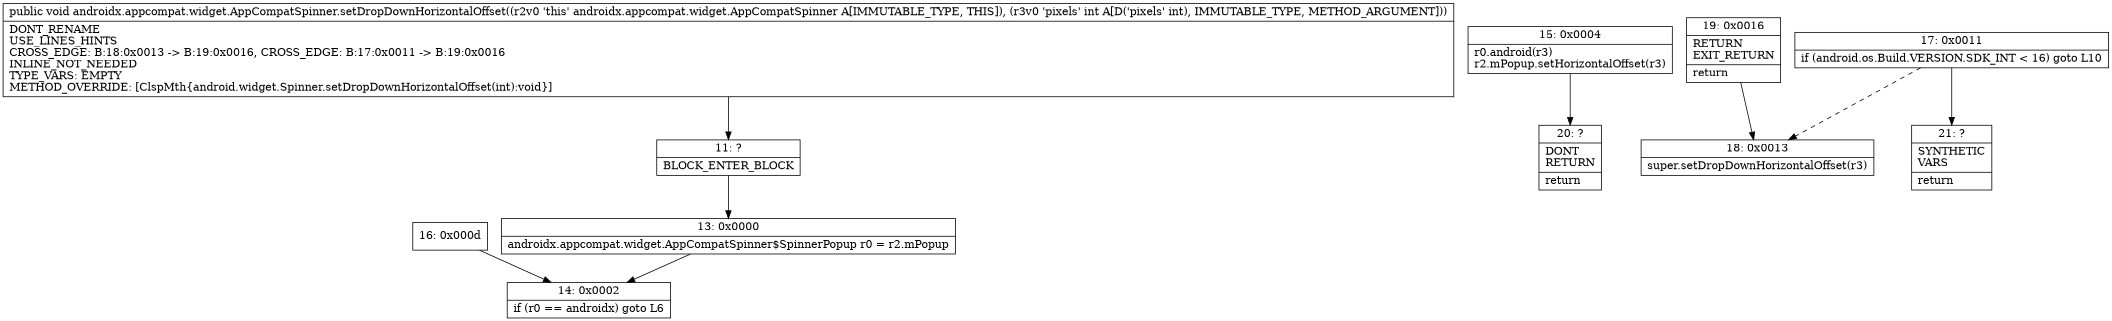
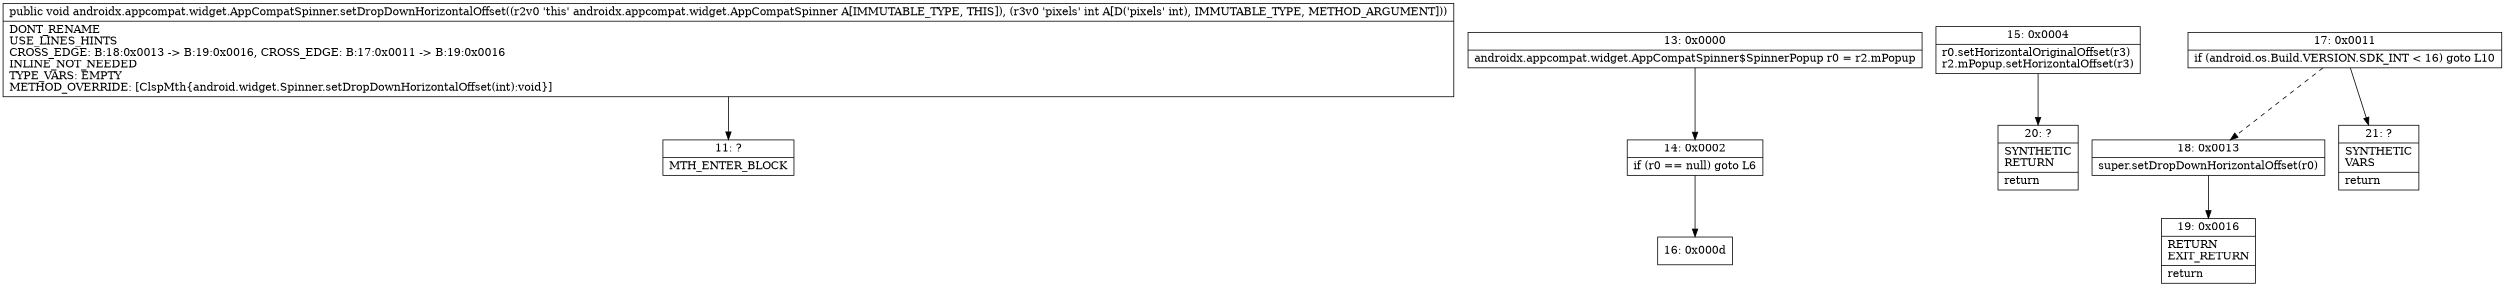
  digraph {
    node [shape=record]
-   n1 [label="{11\:\ ?|BLOCK_ENTER_BLOCK\l}"]
+   n1 [label="{11\:\ ?|MTH_ENTER_BLOCK\l}"]
    n2 [label="{13\:\ 0x0000|androidx.appcompat.widget.AppCompatSpinner$SpinnerPopup r0 = r2.mPopup\l}"]
-   n3 [label="{14\:\ 0x0002|if (r0 == androidx) goto L6\l}"]
+   n3 [label="{14\:\ 0x0002|if (r0 == null) goto L6\l}"]
    n4 [label="{16\:\ 0x000d}"]
-   n5 [label="{15\:\ 0x0004|r0.android(r3)\lr2.mPopup.setHorizontalOffset(r3)\l}"]
-   n6 [label="{20\:\ ?|DONT\lRETURN\l|return\l}"]
+   n5 [label="{15\:\ 0x0004|r0.setHorizontalOriginalOffset(r3)\lr2.mPopup.setHorizontalOffset(r3)\l}"]
+   n6 [label="{20\:\ ?|SYNTHETIC\lRETURN\l|return\l}"]
    n7 [label="{17\:\ 0x0011|if (android.os.Build.VERSION.SDK_INT \< 16) goto L10\l}"]
-   n8 [label="{18\:\ 0x0013|super.setDropDownHorizontalOffset(r3)\l}"]
+   n8 [label="{18\:\ 0x0013|super.setDropDownHorizontalOffset(r0)\l}"]
    n9 [label="{21\:\ ?|SYNTHETIC\lVARS\l|return\l}"]
    n10 [label="{19\:\ 0x0016|RETURN\lEXIT_RETURN\l|return\l}"]
    n11 [label="{public void androidx.appcompat.widget.AppCompatSpinner.setDropDownHorizontalOffset((r2v0 'this' androidx.appcompat.widget.AppCompatSpinner A[IMMUTABLE_TYPE, THIS]), (r3v0 'pixels' int A[D('pixels' int), IMMUTABLE_TYPE, METHOD_ARGUMENT]))  | DONT_RENAME\lUSE_LINES_HINTS\lCROSS_EDGE: B:18:0x0013 \-\> B:19:0x0016, CROSS_EDGE: B:17:0x0011 \-\> B:19:0x0016\lINLINE_NOT_NEEDED\lTYPE_VARS: EMPTY\lMETHOD_OVERRIDE: [ClspMth\{android.widget.Spinner.setDropDownHorizontalOffset(int):void\}]\l}"]
-   n1 -> n2
    n2 -> n3
-   n4 -> n3
+   n3 -> n4
    n5 -> n6
    n7 -> n8 [style=dashed]
    n7 -> n9
-   n10 -> n8
+   n8 -> n10
    n11 -> n1
  }
